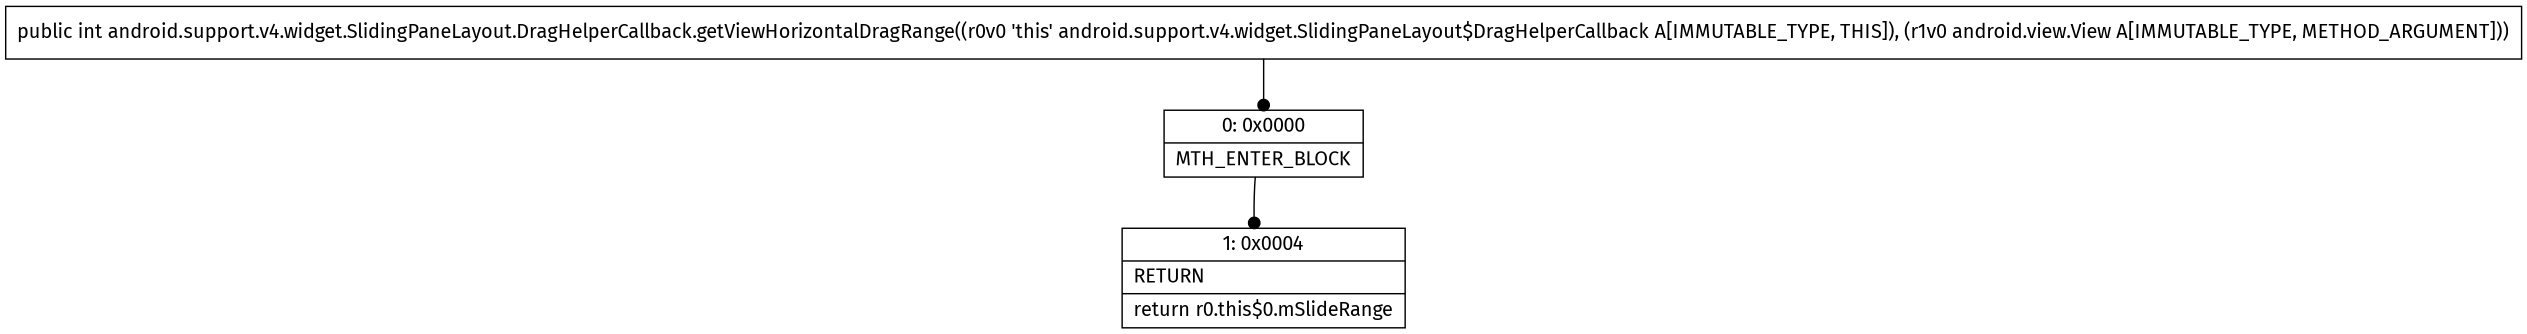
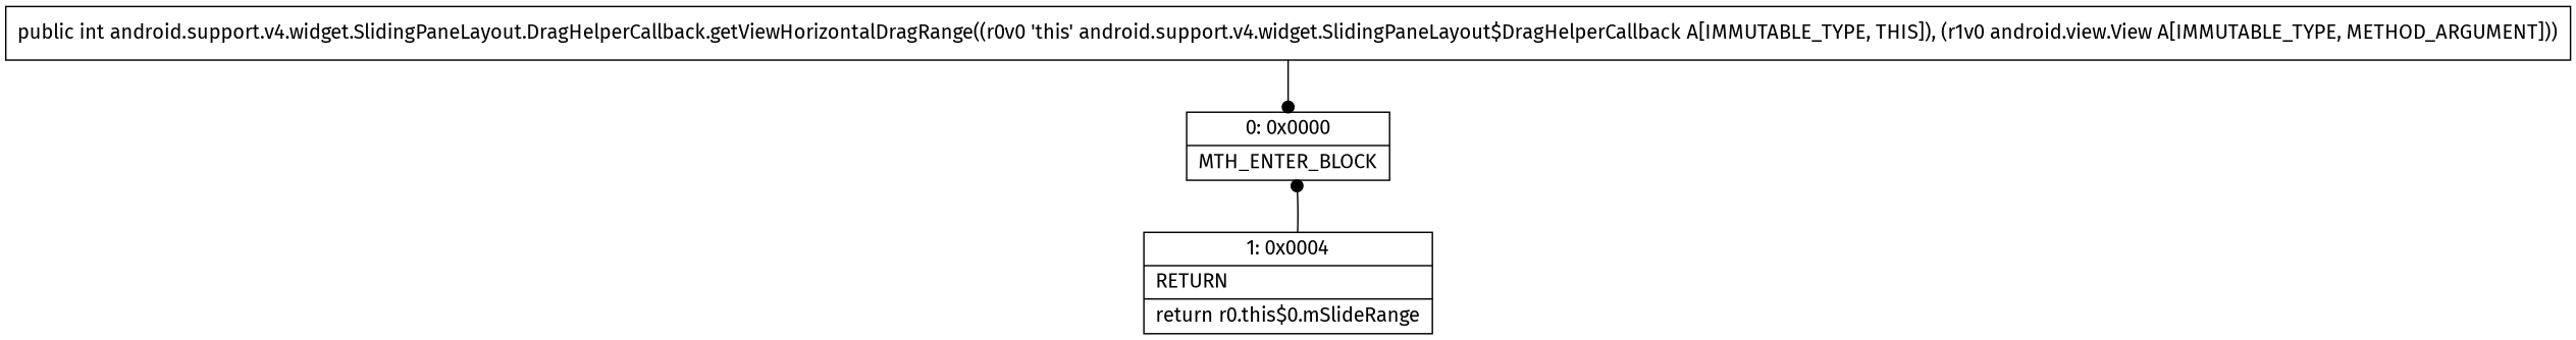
  digraph {
    fontname="Fira Sans"
    node [shape=record fontname="Fira Sans"]
    edge [arrowhead=dot fontname="Fira Sans"]
    n1 [label="{0\:\ 0x0000|MTH_ENTER_BLOCK\l}"]
    n2 [label="{1\:\ 0x0004|RETURN\l|return r0.this$0.mSlideRange\l}"]
    n3 [label="{public int android.support.v4.widget.SlidingPaneLayout.DragHelperCallback.getViewHorizontalDragRange((r0v0 'this' android.support.v4.widget.SlidingPaneLayout$DragHelperCallback A[IMMUTABLE_TYPE, THIS]), (r1v0 android.view.View A[IMMUTABLE_TYPE, METHOD_ARGUMENT])) }"]
-   n1 -> n2
+   n2 -> n1
    n3 -> n1
  }
